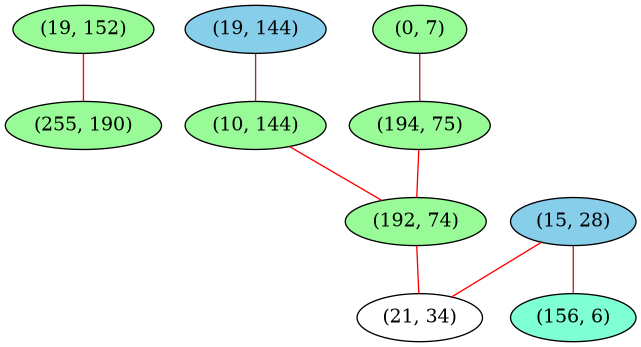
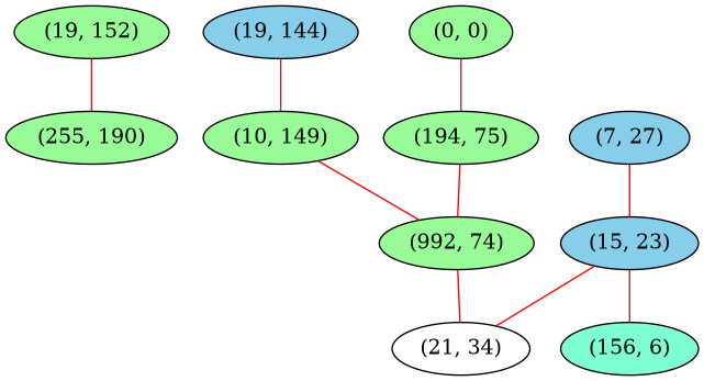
  graph {
    node [fillcolor=palegreen style=filled]
    edge [color=red weight=1]
    "(19, 152)"
    "(255, 190)"
    "(19, 144)" [fillcolor=skyblue]
-   "(10, 144)"
-   "(0, 0)" [label="(0, 7)"]
+   "(10, 144)" [label="(10, 149)"]
+   "(0, 0)"
    "(194, 75)"
-   "(15, 28)" [fillcolor=skyblue]
-   "(192, 74)"
+   "(7, 27)" [fillcolor=skyblue]
+   "(15, 28)" [fillcolor=skyblue label="(15, 23)"]
+   "(192, 74)" [label="(992, 74)"]
    n10 [fillcolor=white label="(21, 34)"]
    n11 [fillcolor=aquamarine label="(156, 6)"]
    "(19, 152)" -- "(255, 190)"
    "(19, 144)" -- "(10, 144)" [color=brown]
    "(10, 144)" -- "(192, 74)"
    "(0, 0)" -- "(194, 75)" [color=brown weight=4]
    "(194, 75)" -- "(192, 74)"
+   "(7, 27)" -- "(15, 28)"
    "(15, 28)" -- n10
    "(15, 28)" -- n11 [color=brown]
    "(192, 74)" -- n10
  }
